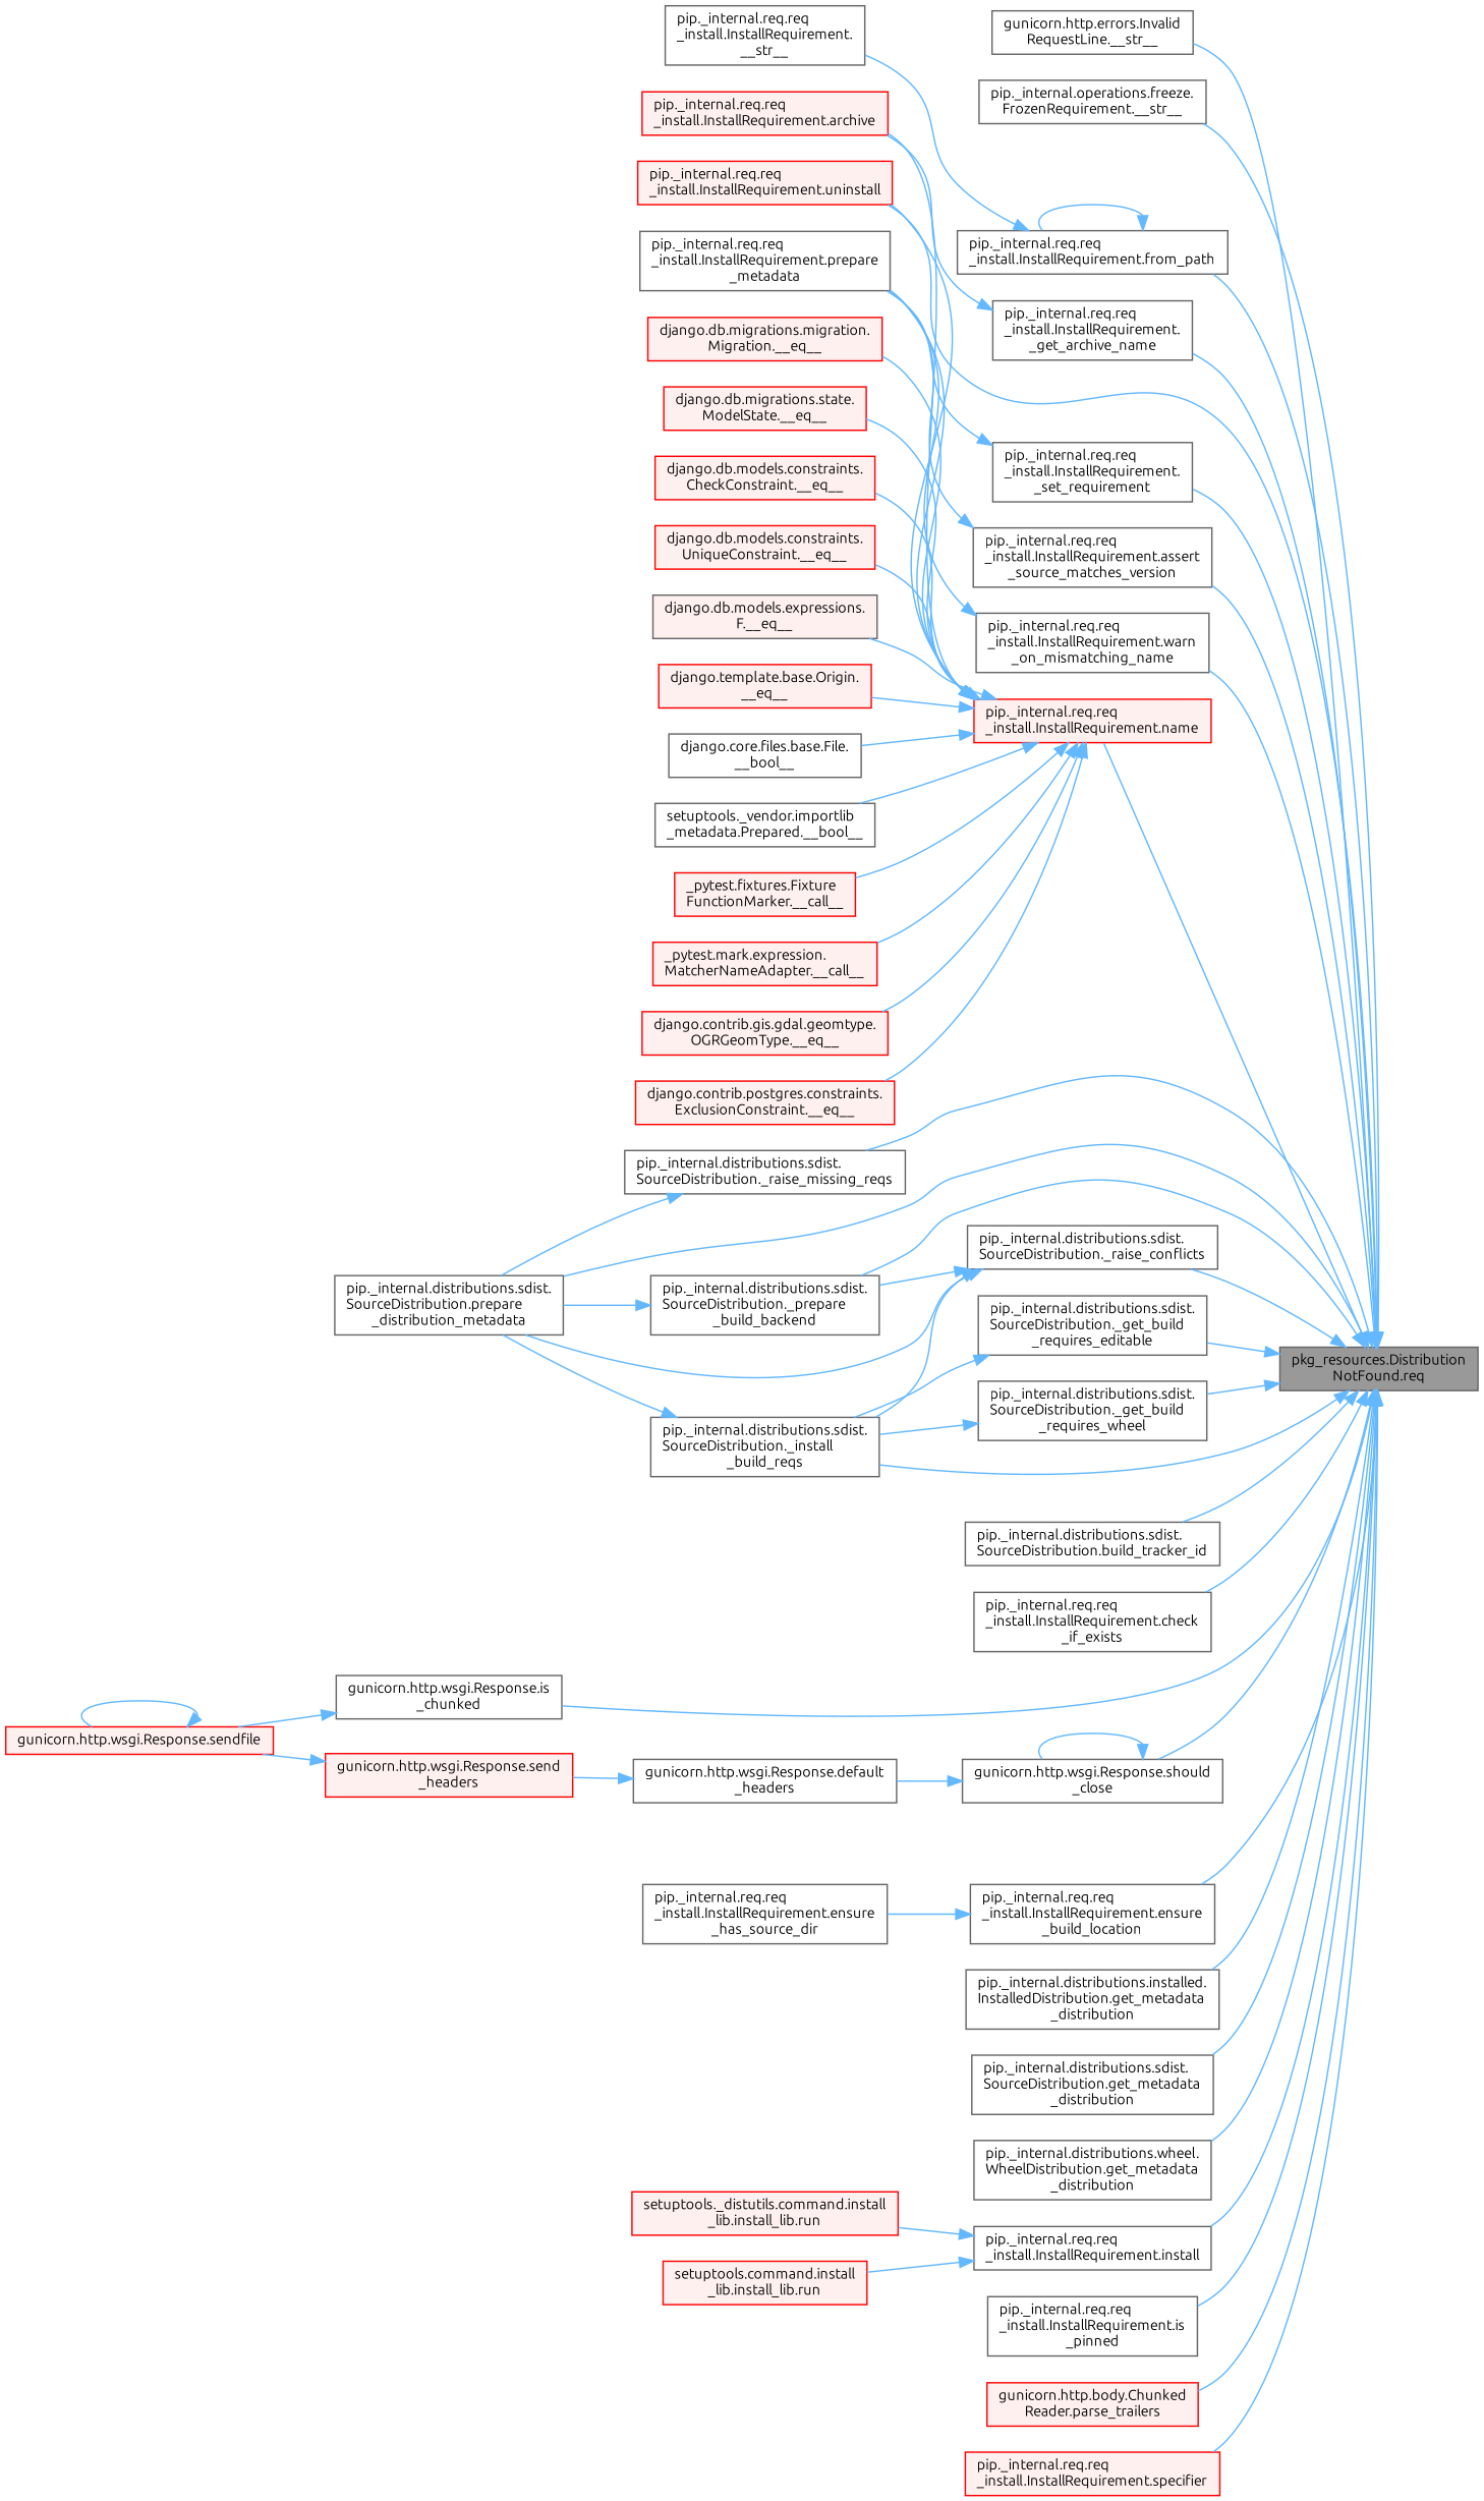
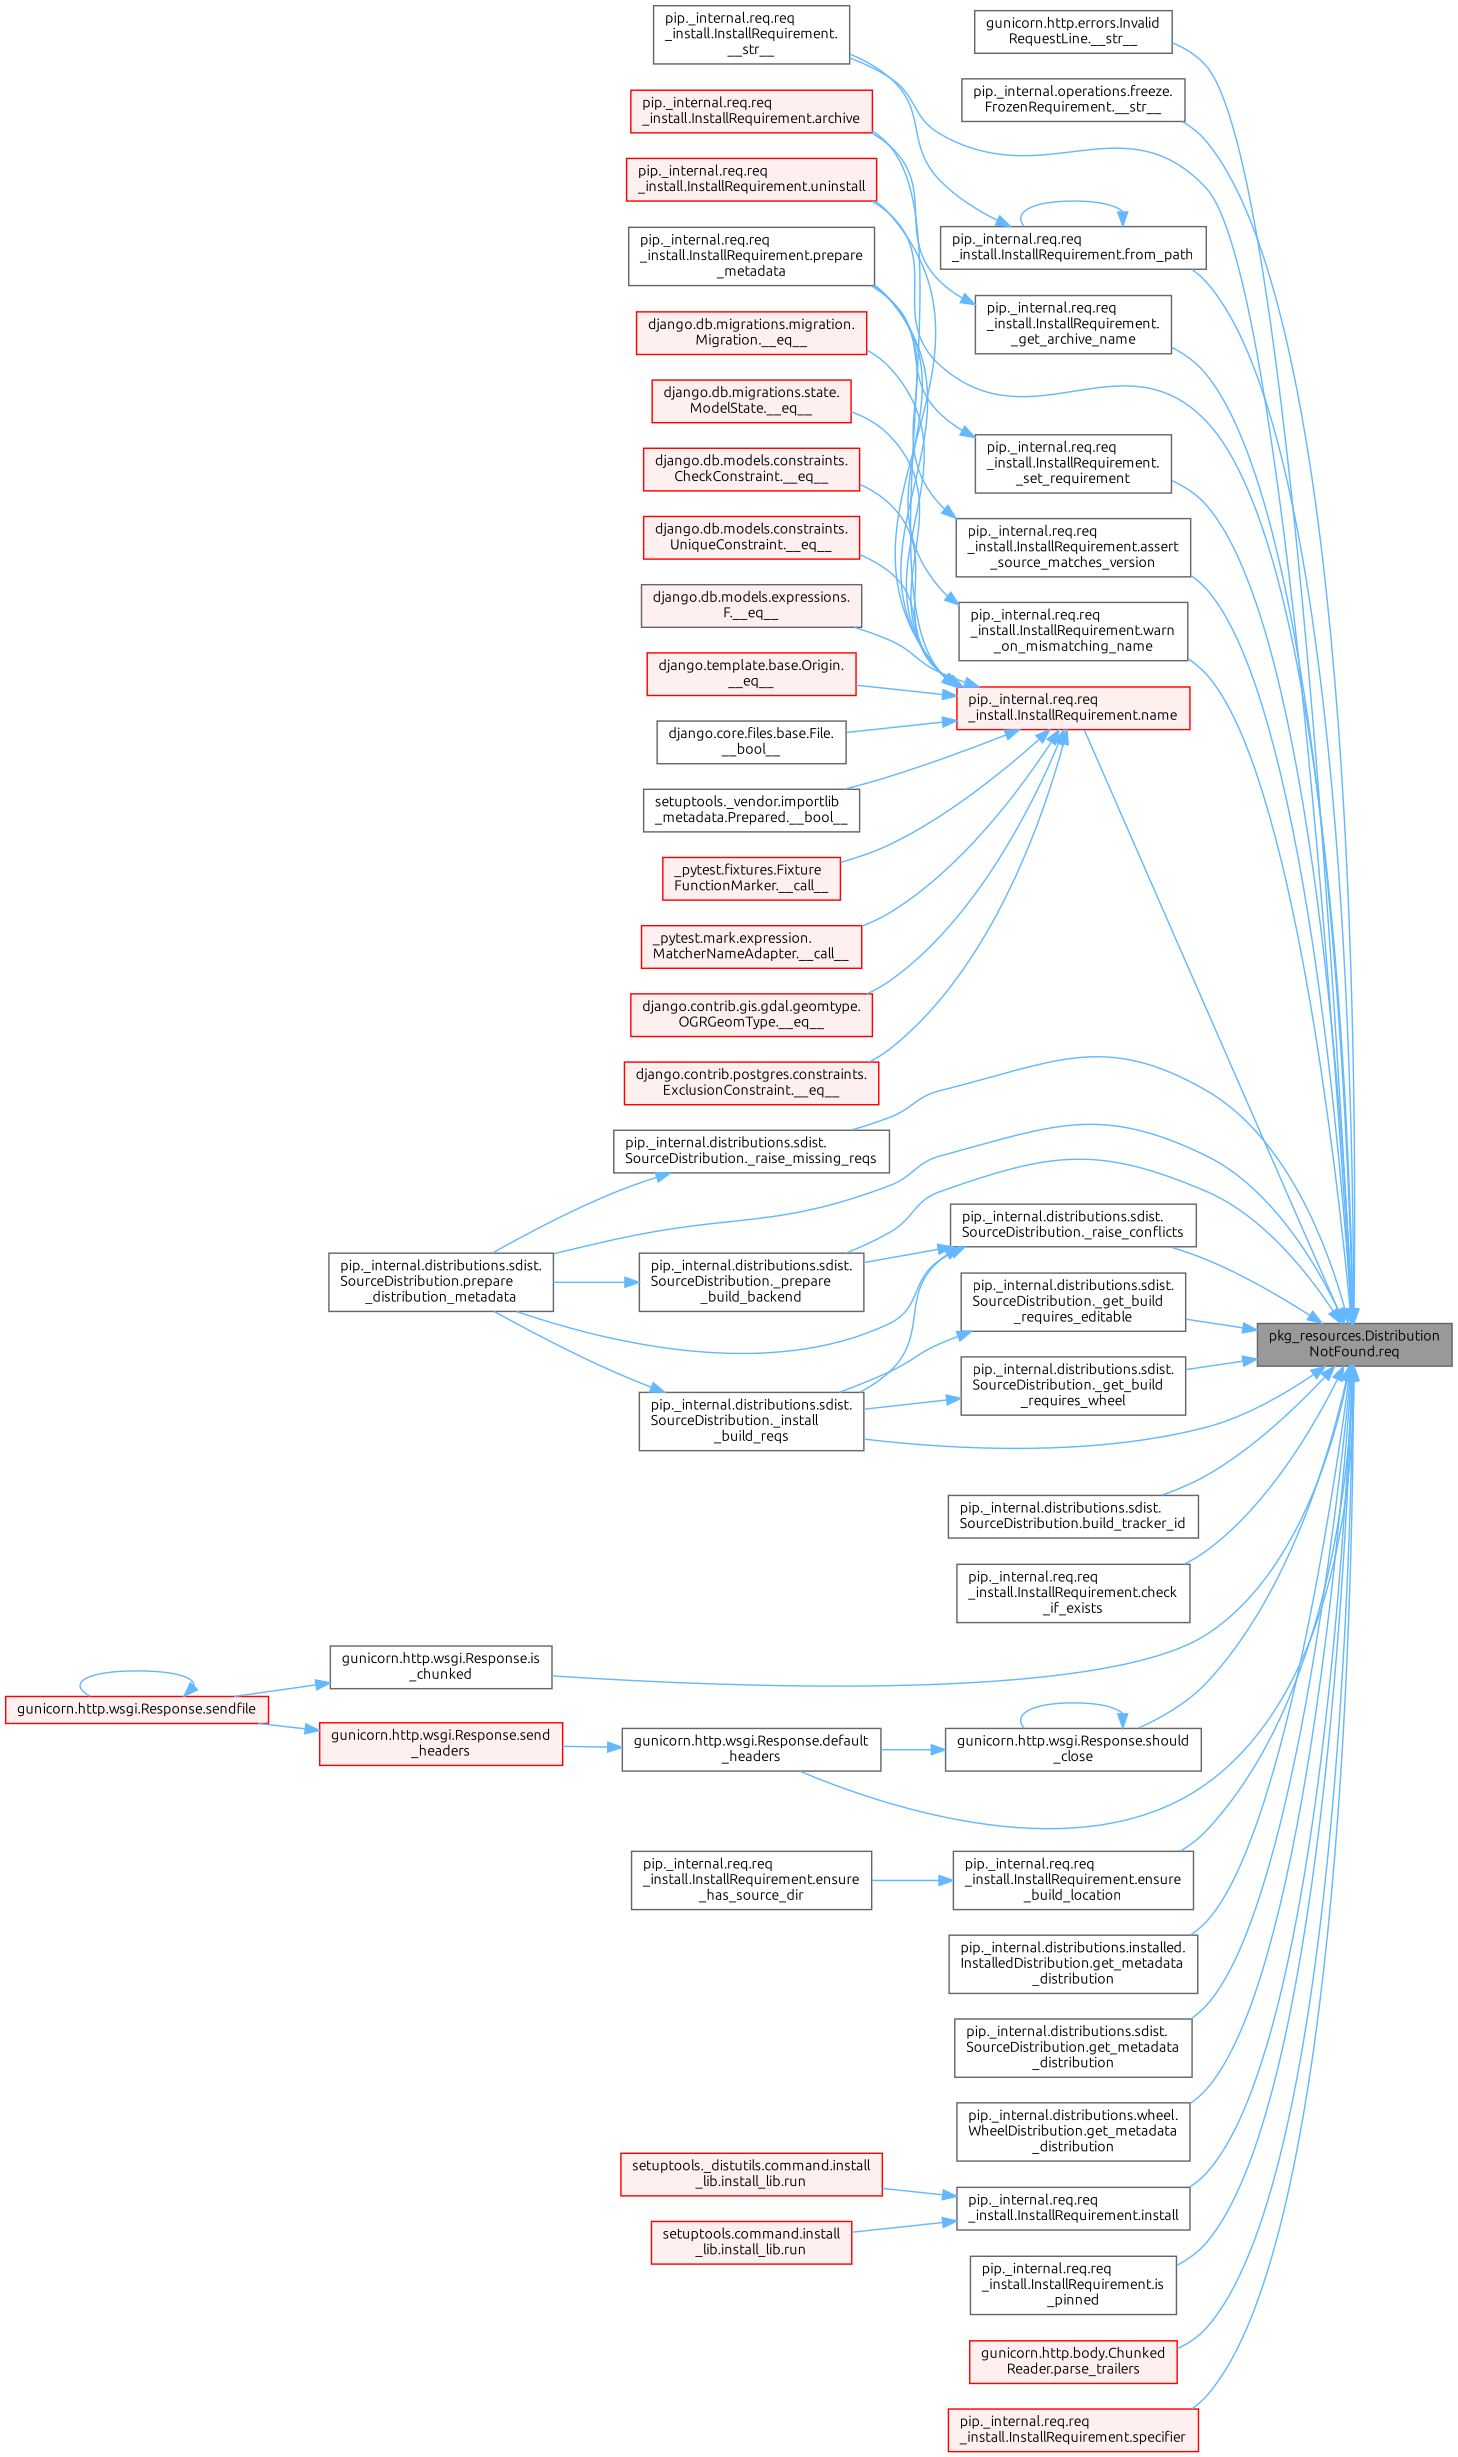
  digraph {
    fontname=Ubuntu
    rankdir=RL
    node [color=grey40 fillcolor=white fontname=Ubuntu fontsize=10 shape=box style=filled]
    edge [color=steelblue1 dir=back fontname=Ubuntu fontsize=10 labelfontname=Helvetica labelfontsize=10 style=solid]
    n1 [color=gray40 fillcolor=grey60 fontcolor=black height=0.2 label="pkg_resources.Distribution\lNotFound.req" width=0.4]
    n2 [height=0.2 label="gunicorn.http.errors.Invalid\lRequestLine.__str__" width=0.4]
    n3 [height=0.2 label="pip._internal.operations.freeze.\lFrozenRequirement.__str__" width=0.4]
    n4 [height=0.2 label="pip._internal.req.req\l_install.InstallRequirement.\l__str__" width=0.4]
    n5 [height=0.2 label="pip._internal.req.req\l_install.InstallRequirement.\l_get_archive_name" width=0.4]
    n6 [height=0.2 label="pip._internal.distributions.sdist.\lSourceDistribution._get_build\l_requires_editable" width=0.4]
    n7 [height=0.2 label="pip._internal.distributions.sdist.\lSourceDistribution._install\l_build_reqs" width=0.4]
    n8 [height=0.2 label="pip._internal.distributions.sdist.\lSourceDistribution.prepare\l_distribution_metadata" width=0.4]
    n9 [height=0.2 label="pip._internal.distributions.sdist.\lSourceDistribution._get_build\l_requires_wheel" width=0.4]
    n10 [height=0.2 label="pip._internal.distributions.sdist.\lSourceDistribution._prepare\l_build_backend" width=0.4]
    n11 [height=0.2 label="pip._internal.distributions.sdist.\lSourceDistribution._raise_conflicts" width=0.4]
    n12 [height=0.2 label="pip._internal.distributions.sdist.\lSourceDistribution._raise_missing_reqs" width=0.4]
    n13 [height=0.2 label="pip._internal.req.req\l_install.InstallRequirement.\l_set_requirement" width=0.4]
    n14 [height=0.2 label="pip._internal.req.req\l_install.InstallRequirement.assert\l_source_matches_version" width=0.4]
    n15 [height=0.2 label="pip._internal.distributions.sdist.\lSourceDistribution.build_tracker_id" width=0.4]
    n16 [height=0.2 label="pip._internal.req.req\l_install.InstallRequirement.check\l_if_exists" width=0.4]
    n17 [height=0.2 label="gunicorn.http.wsgi.Response.default\l_headers" width=0.4]
    n18 [height=0.2 label="pip._internal.req.req\l_install.InstallRequirement.ensure\l_build_location" width=0.4]
    n19 [height=0.2 label="pip._internal.req.req\l_install.InstallRequirement.from_path" width=0.4]
    n20 [height=0.2 label="pip._internal.distributions.installed.\lInstalledDistribution.get_metadata\l_distribution" width=0.4]
    n21 [height=0.2 label="pip._internal.distributions.sdist.\lSourceDistribution.get_metadata\l_distribution" width=0.4]
    n22 [height=0.2 label="pip._internal.distributions.wheel.\lWheelDistribution.get_metadata\l_distribution" width=0.4]
    n23 [height=0.2 label="pip._internal.req.req\l_install.InstallRequirement.install" width=0.4]
    n24 [height=0.2 label="gunicorn.http.wsgi.Response.is\l_chunked" width=0.4]
    n25 [height=0.2 label="pip._internal.req.req\l_install.InstallRequirement.is\l_pinned" width=0.4]
    n26 [color=red fillcolor="#FFF0F0" height=0.2 label="pip._internal.req.req\l_install.InstallRequirement.name" width=0.4]
    n27 [color=red fillcolor="#FFF0F0" height=0.2 label="pip._internal.req.req\l_install.InstallRequirement.uninstall" width=0.4]
    n28 [color=red fillcolor="#FFF0F0" height=0.2 label="gunicorn.http.body.Chunked\lReader.parse_trailers" width=0.4]
    n29 [height=0.2 label="gunicorn.http.wsgi.Response.should\l_close" width=0.4]
    n30 [color=red fillcolor="#FFF0F0" height=0.2 label="pip._internal.req.req\l_install.InstallRequirement.specifier" width=0.4]
    n31 [height=0.2 label="pip._internal.req.req\l_install.InstallRequirement.warn\l_on_mismatching_name" width=0.4]
    n32 [color=red fillcolor="#FFF0F0" height=0.2 label="pip._internal.req.req\l_install.InstallRequirement.archive" width=0.4]
    n33 [height=0.2 label="pip._internal.req.req\l_install.InstallRequirement.prepare\l_metadata" width=0.4]
    n34 [color=red fillcolor="#FFF0F0" height=0.2 label="gunicorn.http.wsgi.Response.send\l_headers" width=0.4]
    n35 [height=0.2 label="pip._internal.req.req\l_install.InstallRequirement.ensure\l_has_source_dir" width=0.4]
    n36 [color=red fillcolor="#FFF0F0" height=0.2 label="setuptools._distutils.command.install\l_lib.install_lib.run" width=0.4]
    n37 [color=red fillcolor="#FFF0F0" height=0.2 label="setuptools.command.install\l_lib.install_lib.run" width=0.4]
    n38 [color=red fillcolor="#FFF0F0" height=0.2 label="gunicorn.http.wsgi.Response.sendfile" width=0.4]
    n39 [height=0.2 label="django.core.files.base.File.\l__bool__" width=0.4]
    n40 [height=0.2 label="setuptools._vendor.importlib\l_metadata.Prepared.__bool__" width=0.4]
    n41 [color=red fillcolor="#FFF0F0" height=0.2 label="_pytest.fixtures.Fixture\lFunctionMarker.__call__" width=0.4]
    n42 [color=red fillcolor="#FFF0F0" height=0.2 label="_pytest.mark.expression.\lMatcherNameAdapter.__call__" width=0.4]
    n43 [color=red fillcolor="#FFF0F0" height=0.2 label="django.contrib.gis.gdal.geomtype.\lOGRGeomType.__eq__" width=0.4]
    n44 [color=red fillcolor="#FFF0F0" height=0.2 label="django.contrib.postgres.constraints.\lExclusionConstraint.__eq__" width=0.4]
    n45 [color=red fillcolor="#FFF0F0" height=0.2 label="django.db.migrations.migration.\lMigration.__eq__" width=0.4]
    n46 [color=red fillcolor="#FFF0F0" height=0.2 label="django.db.migrations.state.\lModelState.__eq__" width=0.4]
    n47 [color=red fillcolor="#FFF0F0" height=0.2 label="django.db.models.constraints.\lCheckConstraint.__eq__" width=0.4]
    n48 [color=red fillcolor="#FFF0F0" height=0.2 label="django.db.models.constraints.\lUniqueConstraint.__eq__" width=0.4]
    n49 [fillcolor="#FFF0F0" height=0.2 label="django.db.models.expressions.\lF.__eq__" width=0.4]
    n50 [color=red fillcolor="#FFF0F0" height=0.2 label="django.template.base.Origin.\l__eq__" width=0.4]
    n1 -> n2
    n1 -> n3
+   n1 -> n4
    n1 -> n5
    n1 -> n6
    n1 -> n7
    n1 -> n8
    n1 -> n9
    n1 -> n10
    n1 -> n11
    n1 -> n12
    n1 -> n13
    n1 -> n14
    n1 -> n15
    n1 -> n16
+   n1 -> n17
    n1 -> n18
    n1 -> n19
    n1 -> n20
    n1 -> n21
    n1 -> n22
    n1 -> n23
    n1 -> n24
    n1 -> n25
    n1 -> n26
    n1 -> n27
    n1 -> n28
    n1 -> n29
    n1 -> n30
    n1 -> n31
    n5 -> n32
    n6 -> n7
    n7 -> n8
    n9 -> n7
    n10 -> n8
    n11 -> n7
    n11 -> n8
    n11 -> n10
    n12 -> n8
    n13 -> n33
    n14 -> n33
    n17 -> n34
    n18 -> n35
    n19 -> n4
    n19 -> n19
    n23 -> n36
    n23 -> n37
    n24 -> n38
    n26 -> n27
    n26 -> n32
    n26 -> n33
    n26 -> n39
    n26 -> n40
    n26 -> n41
    n26 -> n42
    n26 -> n43
    n26 -> n44
    n26 -> n45
    n26 -> n46
    n26 -> n47
    n26 -> n48
    n26 -> n49
    n26 -> n50
    n29 -> n17
    n29 -> n29
    n31 -> n33
    n34 -> n38
    n38 -> n38
  }
